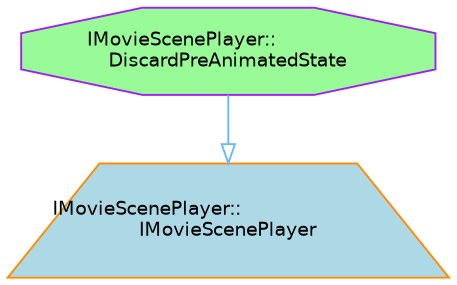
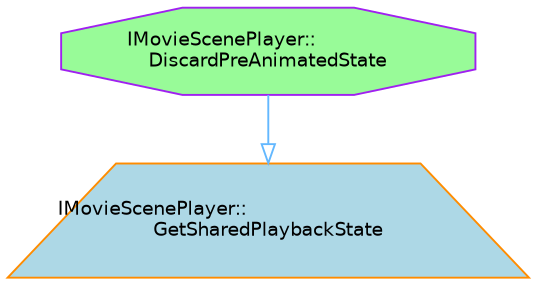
  digraph {
    rankdir=TB
    node [fontname=Helvetica fontsize=10 style=filled]
    n1 [color=purple fillcolor=palegreen fontcolor=black height=0.2 label="IMovieScenePlayer::\lDiscardPreAnimatedState" shape=octagon width=0.4]
-   n2 [color=darkorange fillcolor=lightblue height=0.2 label="IMovieScenePlayer::\lIMovieScenePlayer" shape=trapezium width=0.4]
+   n2 [color=darkorange fillcolor=lightblue height=0.2 label="IMovieScenePlayer::\lGetSharedPlaybackState" shape=trapezium width=0.4]
    n1 -> n2 [color=steelblue1 fontname=Helvetica fontsize=10 labelfontname=Helvetica labelfontsize=10 style=solid arrowhead=onormal]
  }
